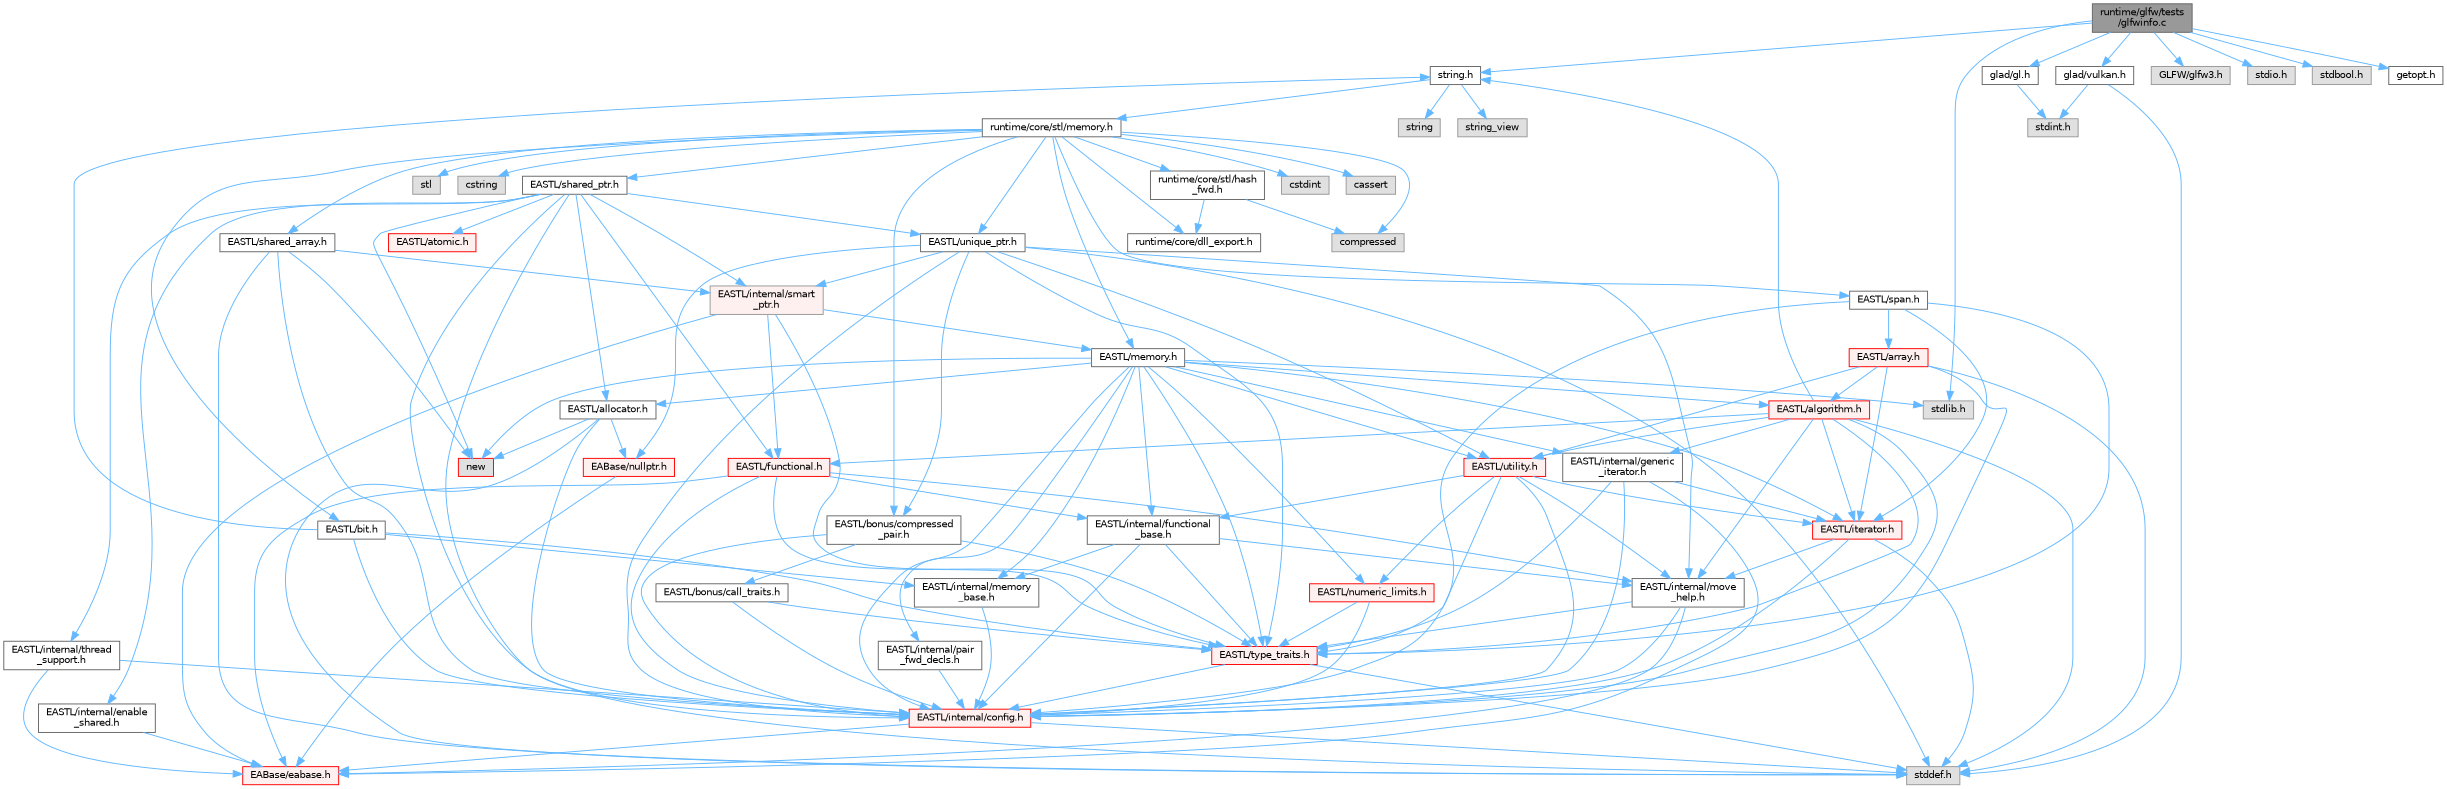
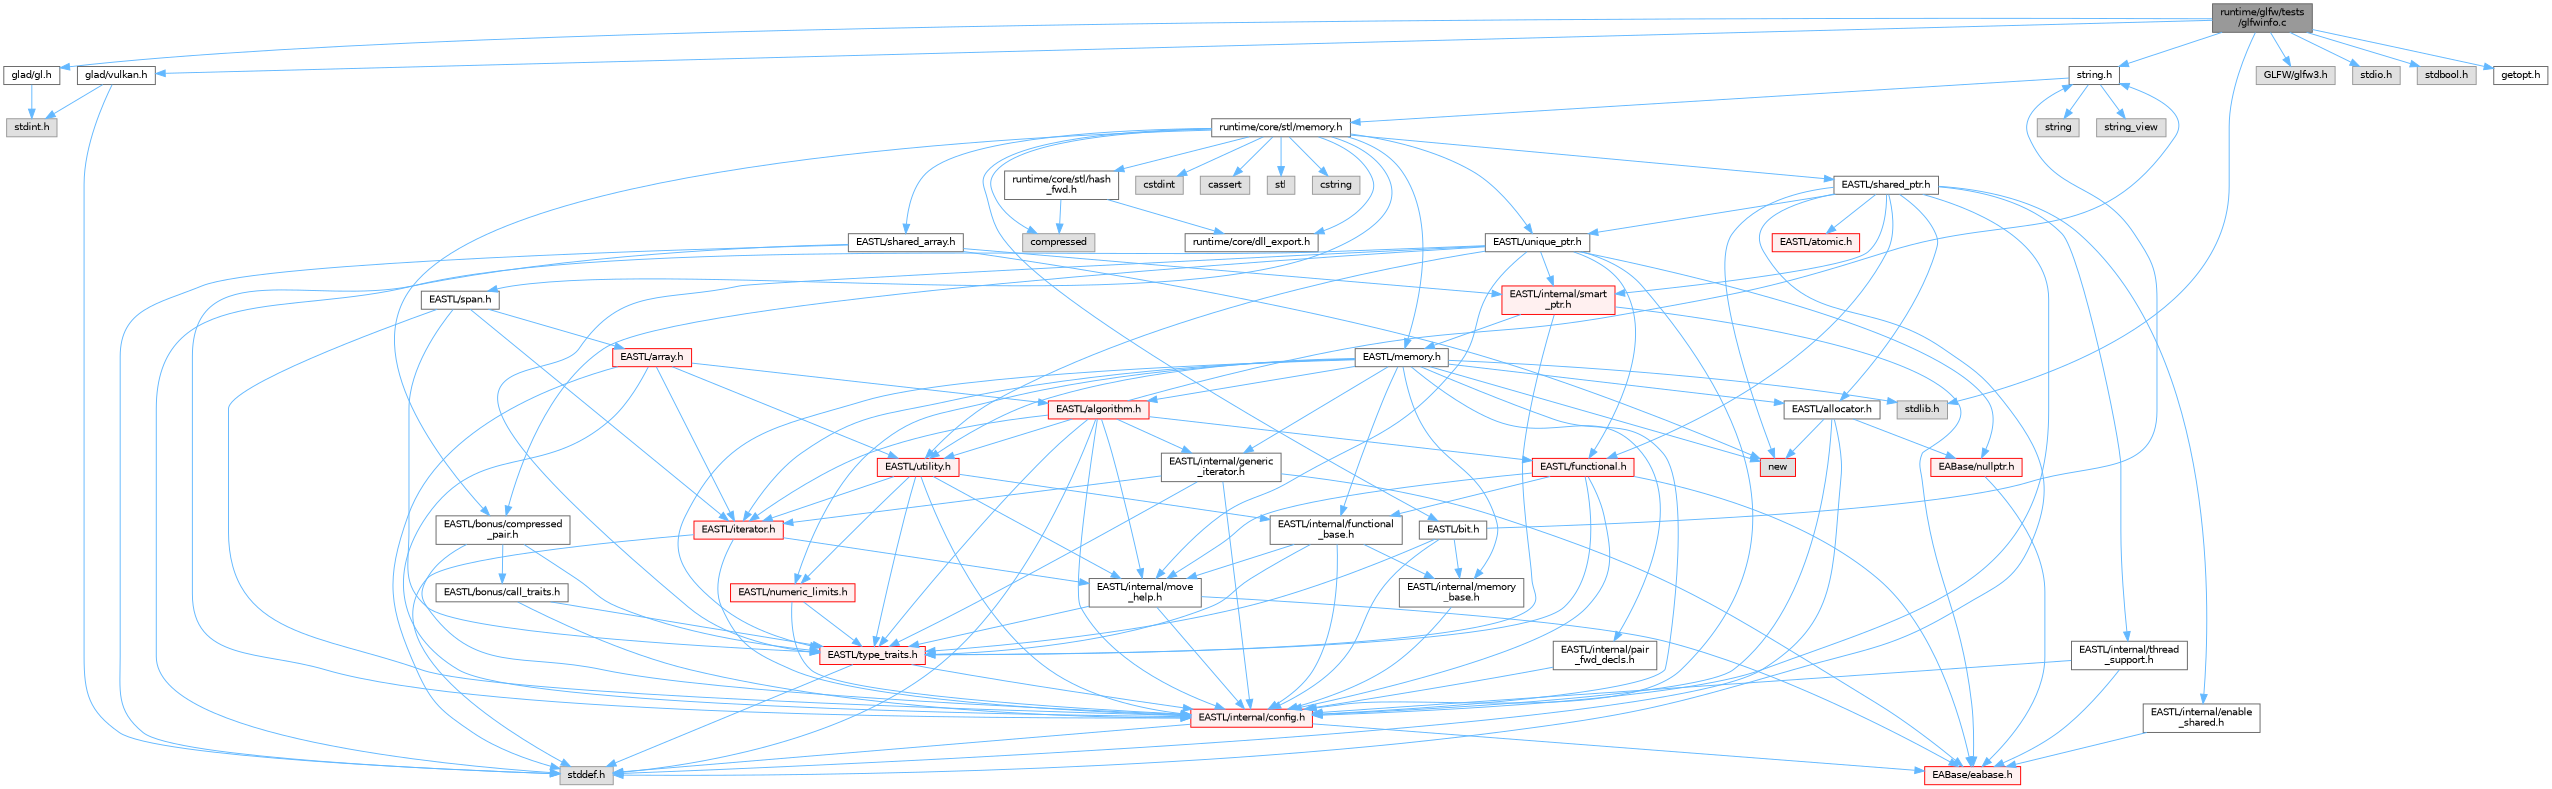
  digraph {
    node [color=grey40 fillcolor=white fontname=Helvetica fontsize=10 shape=box style=filled]
    edge [color=steelblue1 fontname=Helvetica fontsize=10 labelfontname=Helvetica labelfontsize=10 style=solid]
    n1 [color=gray40 fillcolor=grey60 fontcolor=black height=0.2 label="runtime/glfw/tests\l/glfwinfo.c" width=0.4]
    n2 [height=0.2 label="glad/gl.h" width=0.4]
    n3 [height=0.2 label="glad/vulkan.h" width=0.4]
    n4 [color=grey60 fillcolor="#E0E0E0" height=0.2 label="GLFW/glfw3.h" width=0.4]
    n5 [color=grey60 fillcolor="#E0E0E0" height=0.2 label="stdio.h" width=0.4]
    n6 [color=grey60 fillcolor="#E0E0E0" height=0.2 label="stdlib.h" width=0.4]
    n7 [height=0.2 label="string.h" width=0.4]
    n8 [color=grey60 fillcolor="#E0E0E0" height=0.2 label="stdbool.h" width=0.4]
    n9 [height=0.2 label="getopt.h" width=0.4]
    n10 [color=grey60 fillcolor="#E0E0E0" height=0.2 label="stdint.h" width=0.4]
    n11 [color=grey60 fillcolor="#E0E0E0" height=0.2 label="stddef.h" width=0.4]
    n12 [color=grey60 fillcolor="#E0E0E0" height=0.2 label=string width=0.4]
    n13 [color=grey60 fillcolor="#E0E0E0" height=0.2 label=string_view width=0.4]
    n14 [height=0.2 label="runtime/core/stl/memory.h" width=0.4]
    n15 [color=grey60 fillcolor="#E0E0E0" height=0.2 label=compressed width=0.4]
    n16 [color=grey60 fillcolor="#E0E0E0" height=0.2 label=cstdint width=0.4]
    n17 [color=grey60 fillcolor="#E0E0E0" height=0.2 label=cassert width=0.4]
    n18 [color=grey60 fillcolor="#E0E0E0" height=0.2 label=stl width=0.4]
    n19 [color=grey60 fillcolor="#E0E0E0" height=0.2 label=cstring width=0.4]
    n20 [height=0.2 label="EASTL/bit.h" width=0.4]
    n21 [height=0.2 label="EASTL/memory.h" width=0.4]
    n22 [height=0.2 label="EASTL/shared_array.h" width=0.4]
    n23 [height=0.2 label="EASTL/unique_ptr.h" width=0.4]
    n24 [height=0.2 label="EASTL/bonus/compressed\l_pair.h" width=0.4]
    n25 [height=0.2 label="EASTL/shared_ptr.h" width=0.4]
    n26 [height=0.2 label="EASTL/span.h" width=0.4]
    n27 [height=0.2 label="runtime/core/dll_export.h" width=0.4]
    n28 [height=0.2 label="runtime/core/stl/hash\l_fwd.h" width=0.4]
    n29 [color=red fillcolor="#FFF0F0" height=0.2 label="EASTL/internal/config.h" width=0.4]
    n30 [height=0.2 label="EASTL/internal/memory\l_base.h" width=0.4]
    n31 [color=red fillcolor="#FFF0F0" height=0.2 label="EASTL/type_traits.h" width=0.4]
    n32 [height=0.2 label="EASTL/internal/generic\l_iterator.h" width=0.4]
    n33 [color=red fillcolor="#FFF0F0" height=0.2 label="EASTL/iterator.h" width=0.4]
    n34 [height=0.2 label="EASTL/internal/pair\l_fwd_decls.h" width=0.4]
    n35 [height=0.2 label="EASTL/internal/functional\l_base.h" width=0.4]
    n36 [color=red fillcolor="#FFF0F0" height=0.2 label="EASTL/algorithm.h" width=0.4]
    n37 [color=red fillcolor="#FFF0F0" height=0.2 label="EASTL/utility.h" width=0.4]
    n38 [color=red fillcolor="#FFF0F0" height=0.2 label="EASTL/numeric_limits.h" width=0.4]
    n39 [height=0.2 label="EASTL/allocator.h" width=0.4]
    n40 [color=red fillcolor="#E0E0E0" height=0.2 label=new width=0.4]
-   n41 [color=grey60 fillcolor="#FFF0F0" height=0.2 label="EASTL/internal/smart\l_ptr.h" width=0.4]
+   n41 [color=red fillcolor="#FFF0F0" height=0.2 label="EASTL/internal/smart\l_ptr.h" width=0.4]
    n42 [height=0.2 label="EASTL/internal/move\l_help.h" width=0.4]
    n43 [color=red fillcolor="#FFF0F0" height=0.2 label="EASTL/functional.h" width=0.4]
    n44 [color=red fillcolor="#FFF0F0" height=0.2 label="EABase/nullptr.h" width=0.4]
    n45 [height=0.2 label="EASTL/bonus/call_traits.h" width=0.4]
    n46 [height=0.2 label="EASTL/internal/thread\l_support.h" width=0.4]
    n47 [color=red fillcolor="#FFF0F0" height=0.2 label="EASTL/atomic.h" width=0.4]
    n48 [height=0.2 label="EASTL/internal/enable\l_shared.h" width=0.4]
    n49 [color=red fillcolor="#FFF0F0" height=0.2 label="EASTL/array.h" width=0.4]
    n50 [color=red fillcolor="#FFF0F0" height=0.2 label="EABase/eabase.h" width=0.4]
    n1 -> n2
    n1 -> n3
    n1 -> n4
    n1 -> n5
    n1 -> n6
    n1 -> n7
    n1 -> n8
    n1 -> n9
    n2 -> n10
    n3 -> n10
    n3 -> n11
    n7 -> n12
    n7 -> n13
    n7 -> n14
    n14 -> n15
    n14 -> n16
    n14 -> n17
    n14 -> n18
    n14 -> n19
    n14 -> n20
    n14 -> n21
    n14 -> n22
    n14 -> n23
    n14 -> n24
    n14 -> n25
    n14 -> n26
    n14 -> n27
    n14 -> n28
    n20 -> n7
    n20 -> n29
    n20 -> n30
    n20 -> n31
    n21 -> n6
    n21 -> n29
    n21 -> n30
    n21 -> n31
    n21 -> n32
    n21 -> n33
    n21 -> n34
    n21 -> n35
    n21 -> n36
    n21 -> n37
    n21 -> n38
    n21 -> n39
    n21 -> n40
    n22 -> n11
    n22 -> n29
    n22 -> n40
    n22 -> n41
    n23 -> n11
    n23 -> n24
    n23 -> n29
    n23 -> n31
    n23 -> n37
    n23 -> n41
    n23 -> n42
-   n41 -> n43
+   n23 -> n43
    n23 -> n44
    n24 -> n29
    n24 -> n31
    n24 -> n45
    n25 -> n11
    n25 -> n23
    n25 -> n29
    n25 -> n39
    n25 -> n40
    n25 -> n41
    n25 -> n43
    n25 -> n46
    n25 -> n47
    n25 -> n48
    n26 -> n29
    n26 -> n31
    n26 -> n33
    n26 -> n49
    n28 -> n15
    n28 -> n27
    n29 -> n11
    n29 -> n50
    n30 -> n29
    n31 -> n11
    n31 -> n29
    n32 -> n29
    n32 -> n31
    n32 -> n33
    n32 -> n50
    n33 -> n11
    n33 -> n29
    n33 -> n42
    n34 -> n29
    n35 -> n29
    n35 -> n30
    n35 -> n31
    n35 -> n42
    n36 -> n7
    n36 -> n11
    n36 -> n29
    n36 -> n31
    n36 -> n32
    n36 -> n33
    n36 -> n37
    n36 -> n42
    n36 -> n43
    n37 -> n29
    n37 -> n31
    n37 -> n33
    n37 -> n35
    n37 -> n38
    n37 -> n42
    n38 -> n29
    n38 -> n31
    n39 -> n11
    n39 -> n29
    n39 -> n40
    n39 -> n44
    n41 -> n21
    n41 -> n31
    n41 -> n50
    n42 -> n29
    n42 -> n31
    n42 -> n50
    n43 -> n29
    n43 -> n31
    n43 -> n35
    n43 -> n42
    n43 -> n50
    n44 -> n50
    n45 -> n29
    n45 -> n31
    n46 -> n29
    n46 -> n50
    n48 -> n50
    n49 -> n11
    n49 -> n29
    n49 -> n33
    n49 -> n36
    n49 -> n37
  }
